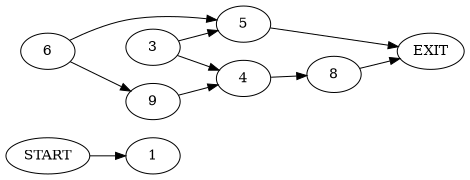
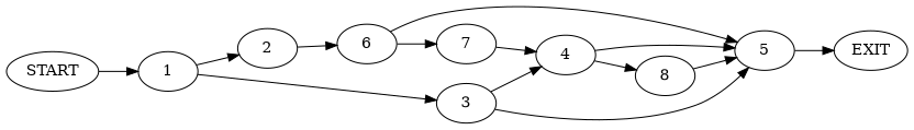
  digraph {
    rankdir=LR
    n1 [label=START]
    1
+   2
    3
    n5 [label=EXIT]
    6
    5
    4
-   7 [label=9]
+   7
    8
    n1 -> 1
+   1 -> 2
+   1 -> 3
+   2 -> 6
    3 -> 5
    3 -> 4
    6 -> 5
    6 -> 7
    5 -> n5
+   4 -> 5
    4 -> 8
    7 -> 4
-   8 -> n5
+   8 -> 5
  }
